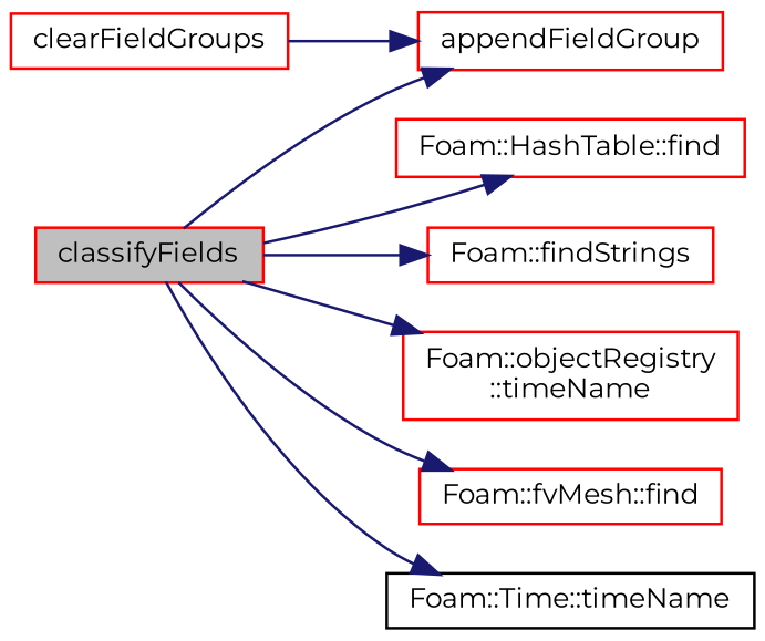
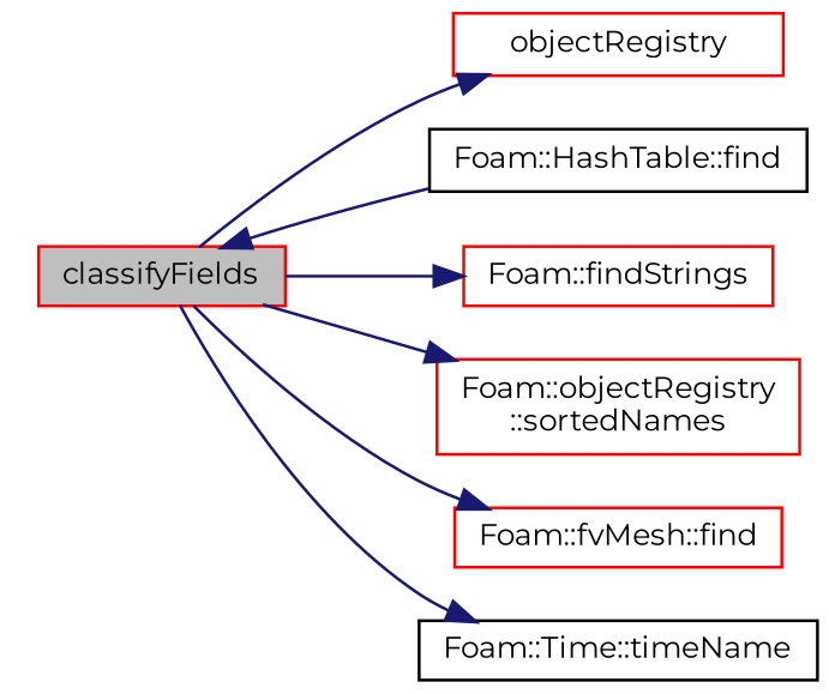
  digraph {
    fontname=Montserrat
    rankdir=LR
    node [color=red fontname=Montserrat fontsize=10 shape=record]
    edge [color=midnightblue fontname=Montserrat fontsize=10 labelfontname=Helvetica labelfontsize=10 style=solid]
    n1 [fillcolor=grey75 fontcolor=black height=0.2 label=classifyFields style=filled width=0.4]
-   n2 [height=0.2 label=appendFieldGroup width=0.4]
-   n3 [height=0.2 label="Foam::HashTable::find" width=0.4]
+   n2 [height=0.2 label=objectRegistry width=0.4]
+   n3 [color=black height=0.2 label="Foam::HashTable::find" width=0.4]
    n4 [height=0.2 label="Foam::findStrings" width=0.4]
-   n5 [height=0.2 label="Foam::objectRegistry\l::timeName" width=0.4]
+   n5 [height=0.2 label="Foam::objectRegistry\l::sortedNames" width=0.4]
    n6 [height=0.2 label="Foam::fvMesh::find" width=0.4]
    n7 [color=black height=0.2 label="Foam::Time::timeName" width=0.4]
-   n8 [height=0.2 label=clearFieldGroups width=0.4]
    n1 -> n2
-   n1 -> n3
+   n3 -> n1
    n1 -> n4
    n1 -> n5
    n1 -> n6
    n1 -> n7
-   n8 -> n2
  }
